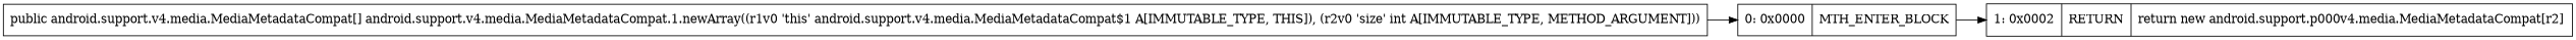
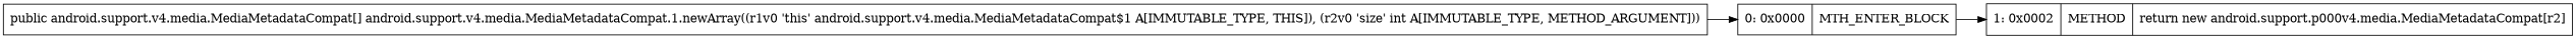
  digraph {
    rankdir=LR
    node [shape=record]
    n1 [label="{0\:\ 0x0000|MTH_ENTER_BLOCK\l}"]
-   n2 [label="{1\:\ 0x0002|RETURN\l|return new android.support.p000v4.media.MediaMetadataCompat[r2]\l}"]
+   n2 [label="{1\:\ 0x0002|METHOD\l|return new android.support.p000v4.media.MediaMetadataCompat[r2]\l}"]
    n3 [label="{public android.support.v4.media.MediaMetadataCompat[] android.support.v4.media.MediaMetadataCompat.1.newArray((r1v0 'this' android.support.v4.media.MediaMetadataCompat$1 A[IMMUTABLE_TYPE, THIS]), (r2v0 'size' int A[IMMUTABLE_TYPE, METHOD_ARGUMENT])) }"]
    n1 -> n2
    n3 -> n1
  }
